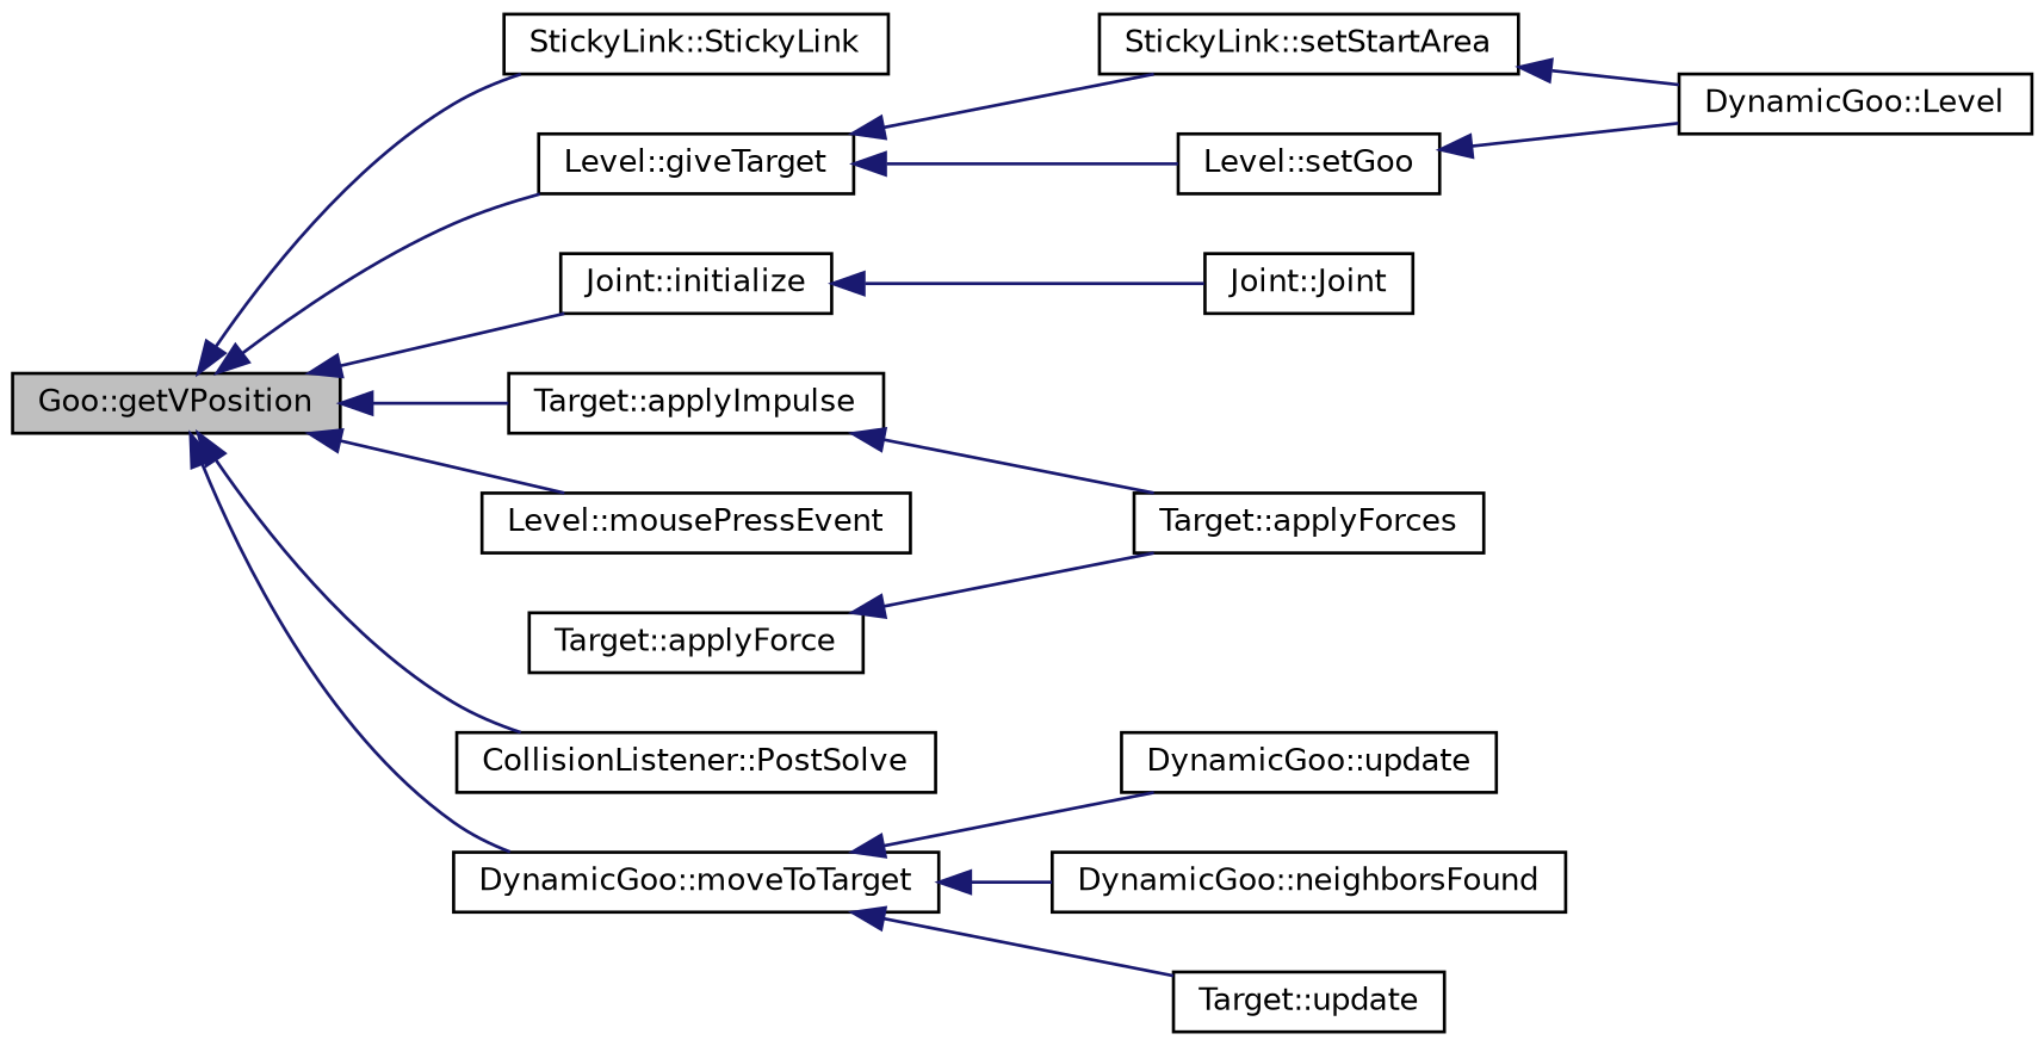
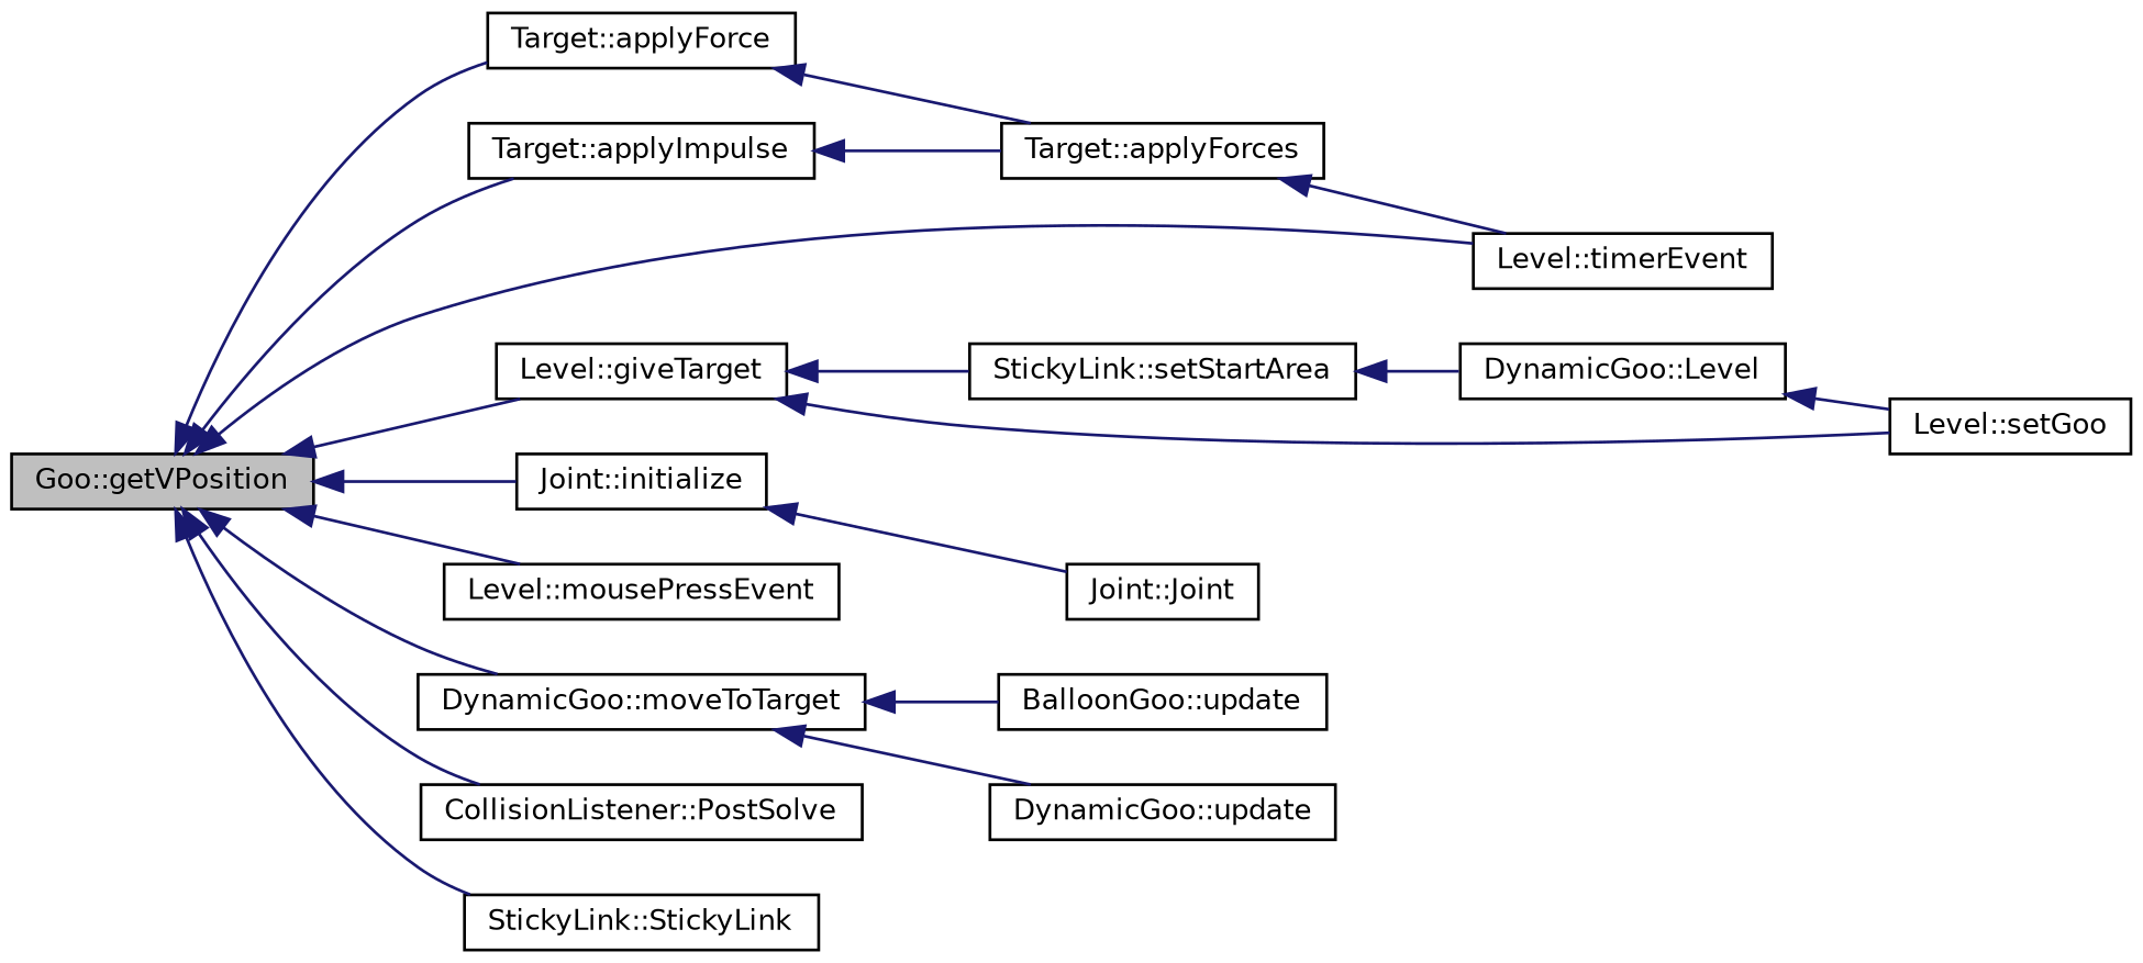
  digraph {
    rankdir=LR
    node [color=black fillcolor=white fontname=Helvetica fontsize=10 shape=record style=filled]
    edge [color=midnightblue dir=back fontname=Helvetica fontsize=10 labelfontname=Helvetica labelfontsize=10 style=solid]
    n1 [fillcolor=grey75 fontcolor=black height=0.2 label="Goo::getVPosition" width=0.4]
    n2 [height=0.2 label="Target::applyForce" width=0.4]
+   n3 [height=0.2 label="Level::timerEvent" width=0.4]
    n4 [height=0.2 label="Target::applyImpulse" width=0.4]
    n5 [height=0.2 label="Level::giveTarget" width=0.4]
    n6 [height=0.2 label="Joint::initialize" width=0.4]
    n7 [height=0.2 label="Level::mousePressEvent" width=0.4]
    n8 [height=0.2 label="DynamicGoo::moveToTarget" width=0.4]
    n9 [height=0.2 label="CollisionListener::PostSolve" width=0.4]
    n10 [height=0.2 label="StickyLink::StickyLink" width=0.4]
    n11 [height=0.2 label="Target::applyForces" width=0.4]
    n12 [height=0.2 label="StickyLink::setStartArea" width=0.4]
    n13 [height=0.2 label="Level::setGoo" width=0.4]
    n14 [height=0.2 label="Joint::Joint" width=0.4]
-   n15 [height=0.2 label="DynamicGoo::neighborsFound" width=0.4]
-   n16 [height=0.2 label="Target::update" width=0.4]
+   n16 [height=0.2 label="BalloonGoo::update" width=0.4]
    n17 [height=0.2 label="DynamicGoo::update" width=0.4]
    n18 [height=0.2 label="DynamicGoo::Level" width=0.4]
+   n1 -> n2
+   n1 -> n3
    n1 -> n4
    n1 -> n5
    n1 -> n6
    n1 -> n7
    n1 -> n8
    n1 -> n9
    n1 -> n10
    n2 -> n11
    n4 -> n11
    n5 -> n12
    n5 -> n13
    n6 -> n14
-   n8 -> n15
    n8 -> n16
    n8 -> n17
+   n11 -> n3
    n12 -> n18
-   n13 -> n18
+   n18 -> n13
  }
